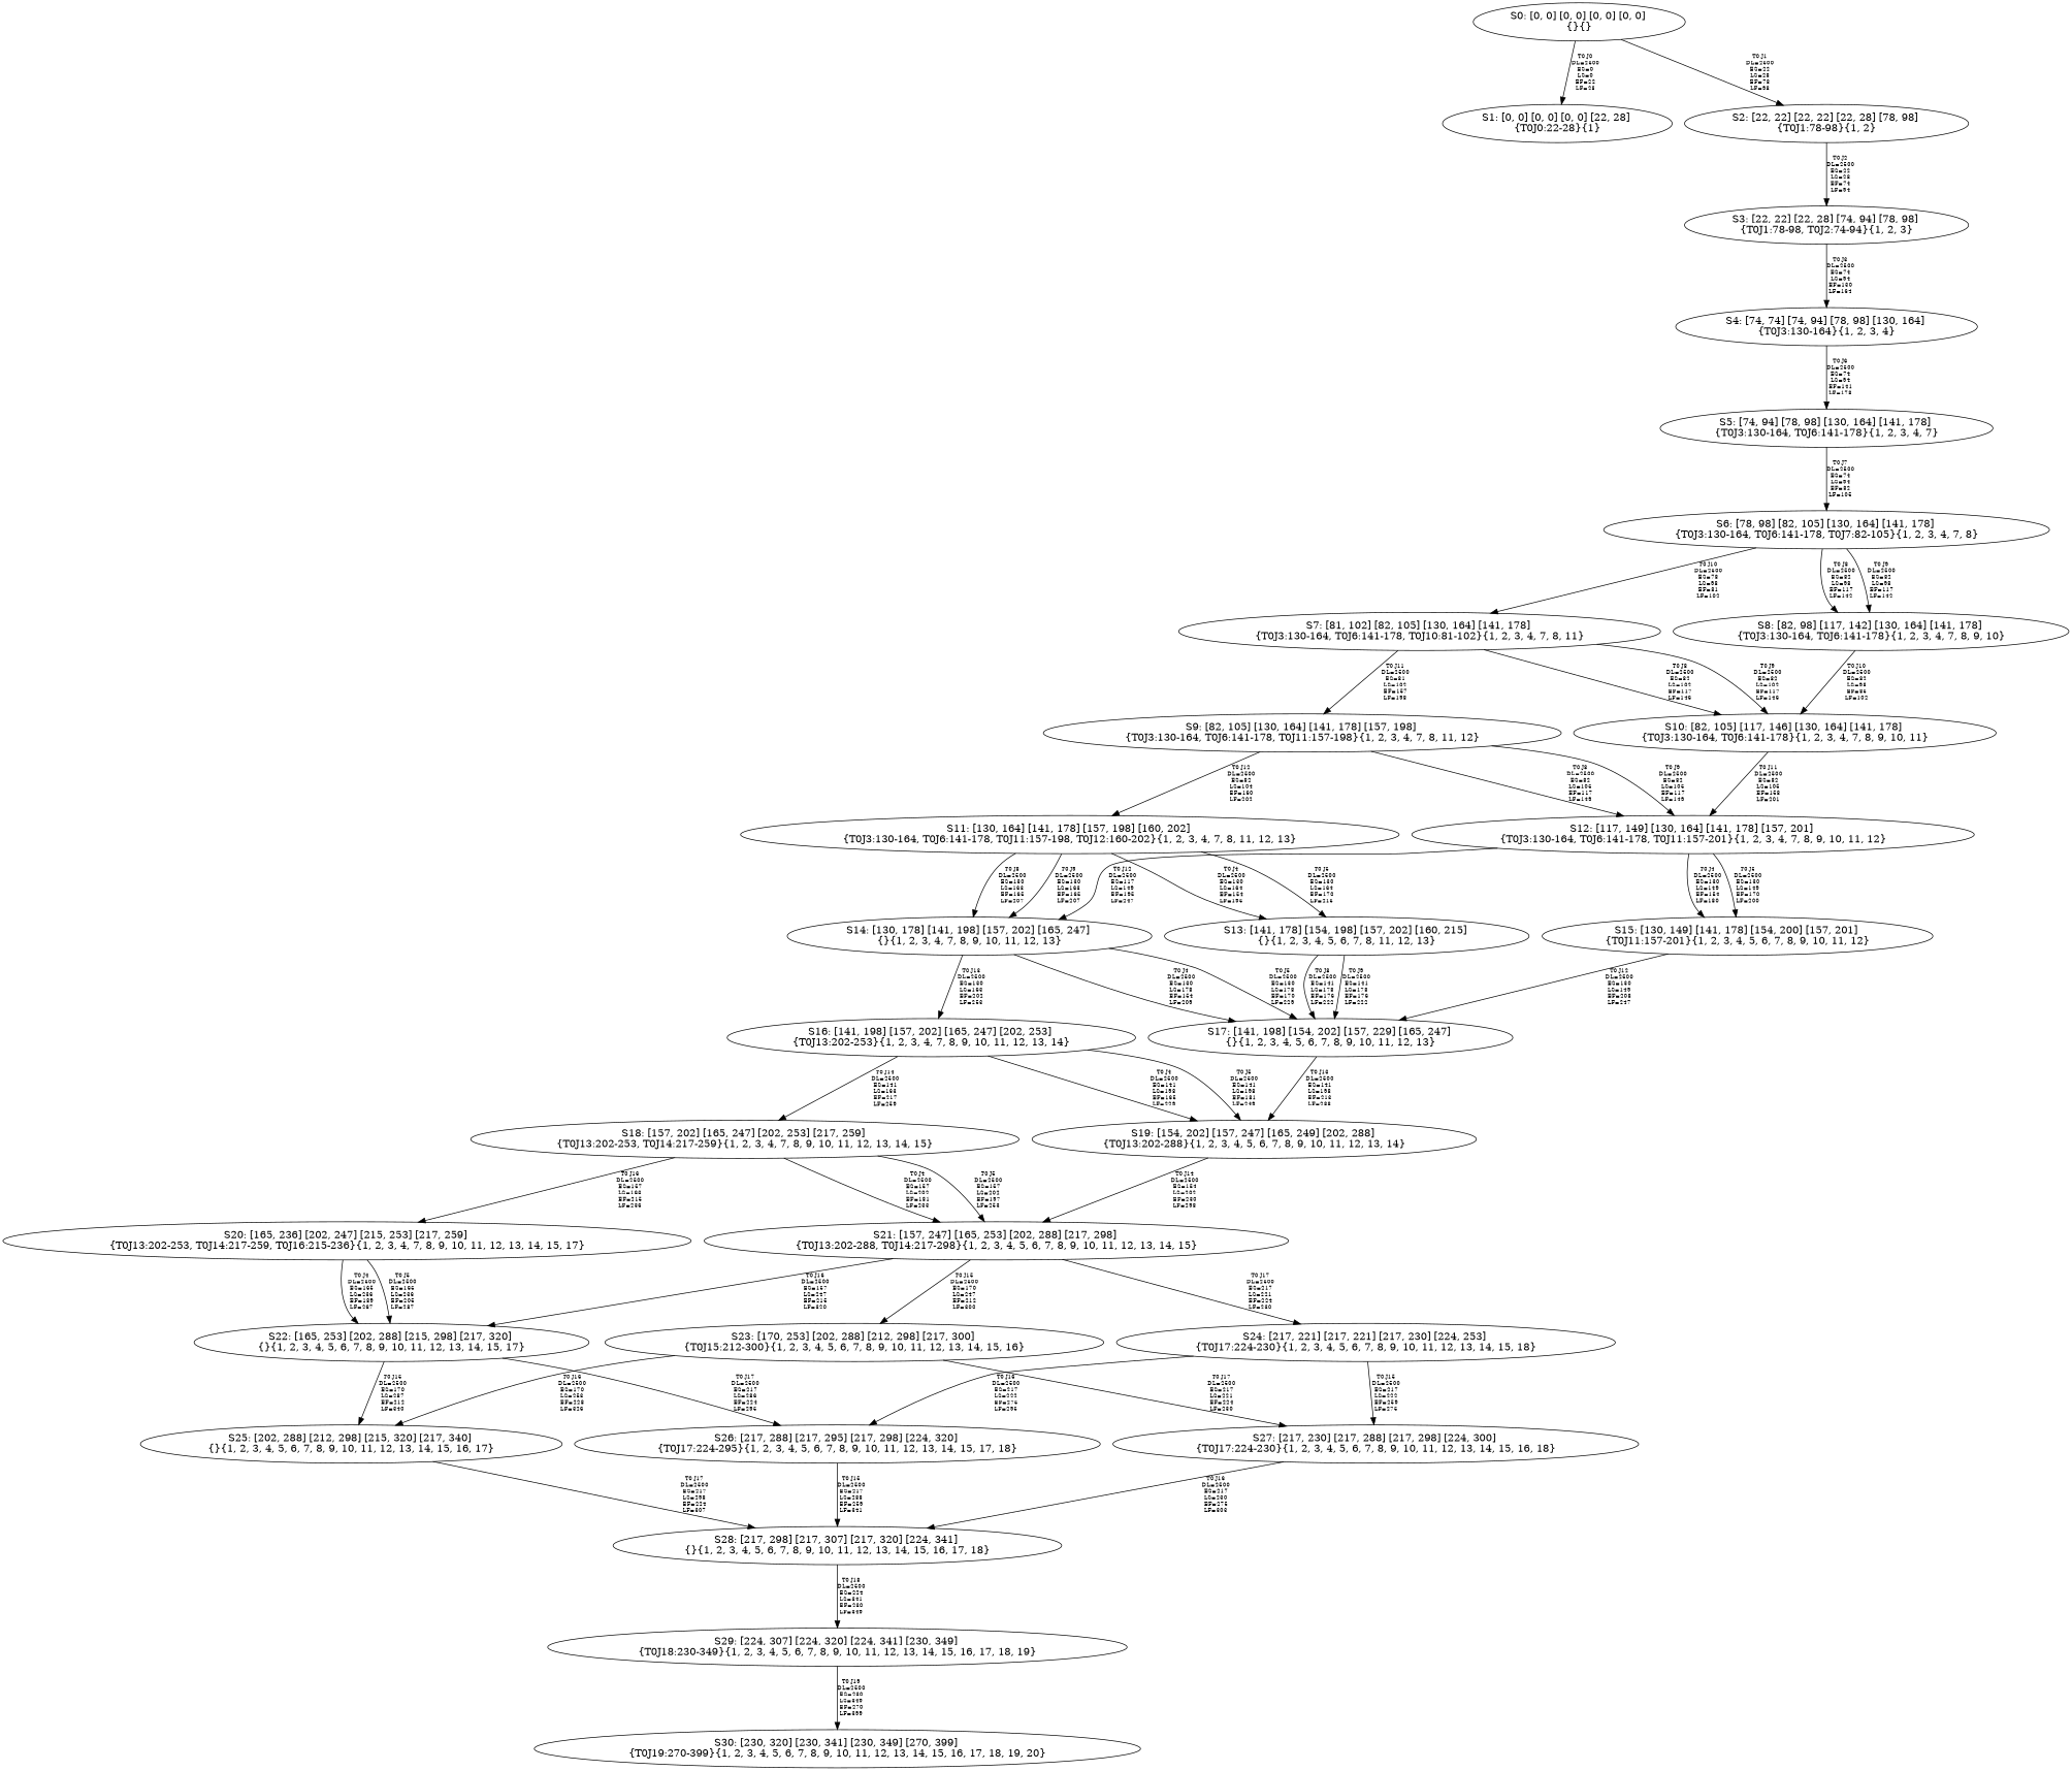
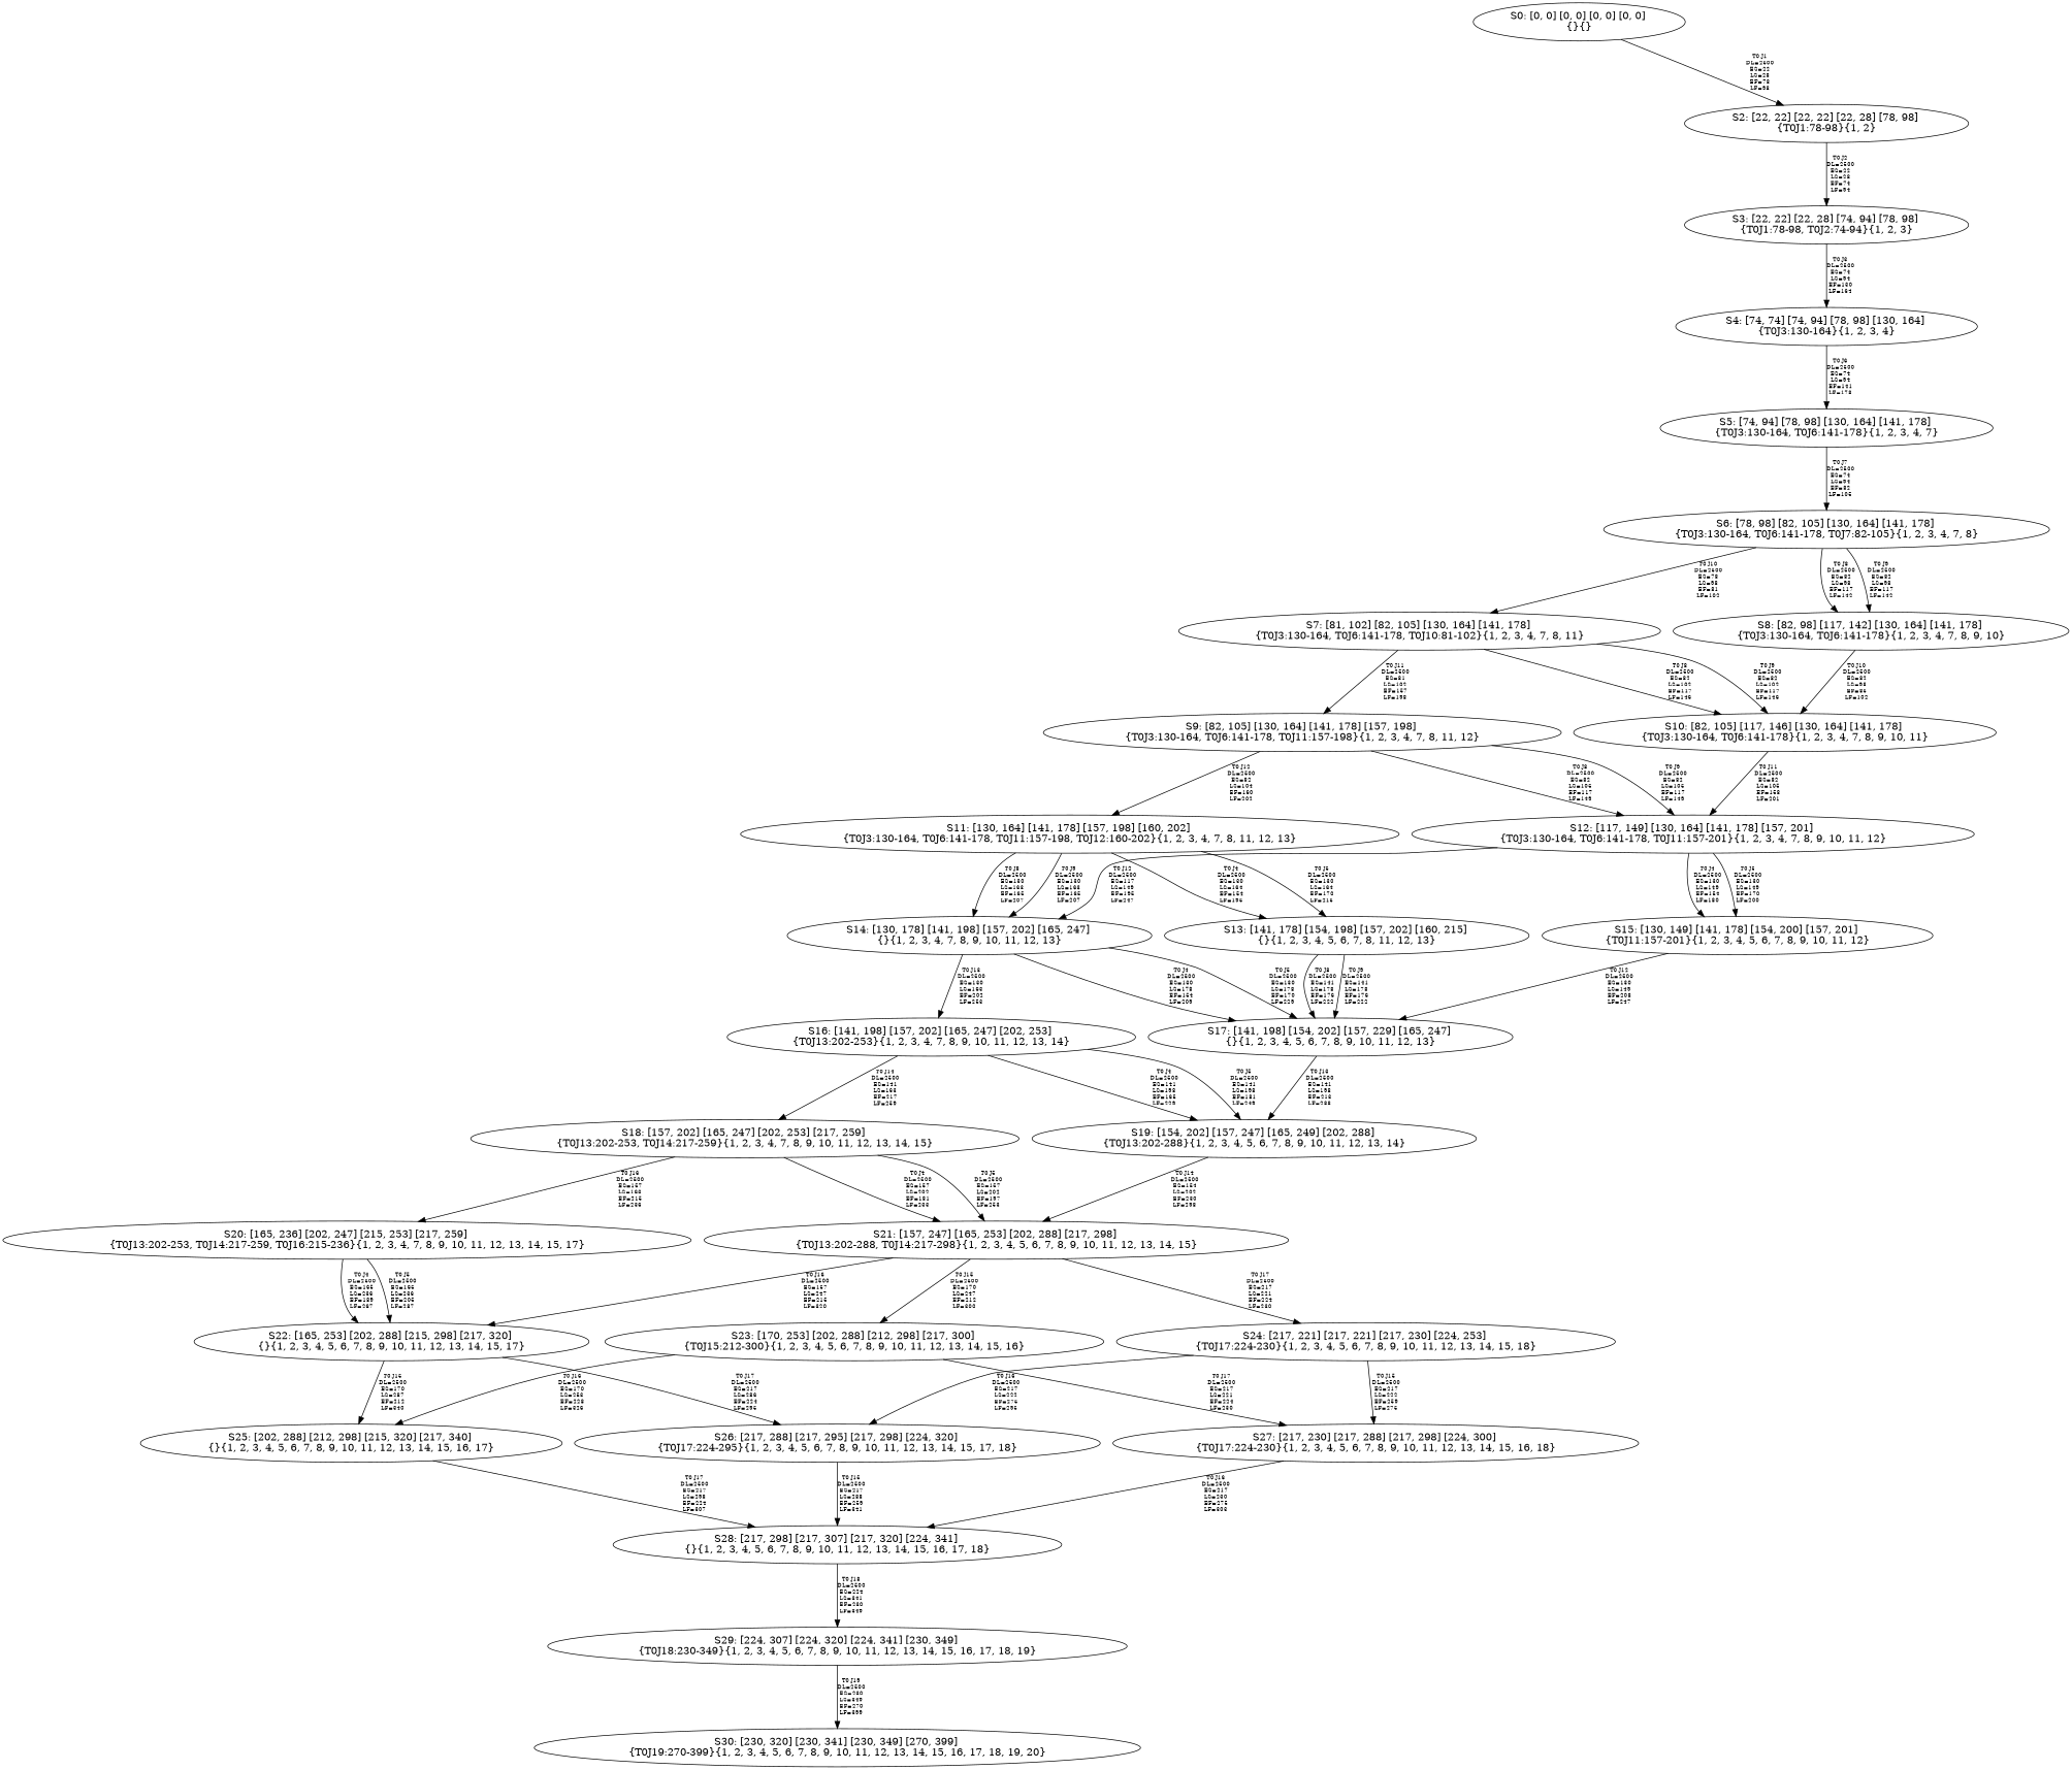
  digraph {
    edge [fontsize=8]
    n1 [label="S0: [0, 0] [0, 0] [0, 0] [0, 0] \n{}{}"]
-   n2 [label="S1: [0, 0] [0, 0] [0, 0] [22, 28] \n{T0J0:22-28}{1}"]
    n3 [label="S2: [22, 22] [22, 22] [22, 28] [78, 98] \n{T0J1:78-98}{1, 2}"]
    n4 [label="S3: [22, 22] [22, 28] [74, 94] [78, 98] \n{T0J1:78-98, T0J2:74-94}{1, 2, 3}"]
    n5 [label="S4: [74, 74] [74, 94] [78, 98] [130, 164] \n{T0J3:130-164}{1, 2, 3, 4}"]
    n6 [label="S5: [74, 94] [78, 98] [130, 164] [141, 178] \n{T0J3:130-164, T0J6:141-178}{1, 2, 3, 4, 7}"]
    n7 [label="S6: [78, 98] [82, 105] [130, 164] [141, 178] \n{T0J3:130-164, T0J6:141-178, T0J7:82-105}{1, 2, 3, 4, 7, 8}"]
    n8 [label="S7: [81, 102] [82, 105] [130, 164] [141, 178] \n{T0J3:130-164, T0J6:141-178, T0J10:81-102}{1, 2, 3, 4, 7, 8, 11}"]
    n9 [label="S8: [82, 98] [117, 142] [130, 164] [141, 178] \n{T0J3:130-164, T0J6:141-178}{1, 2, 3, 4, 7, 8, 9, 10}"]
    n10 [label="S9: [82, 105] [130, 164] [141, 178] [157, 198] \n{T0J3:130-164, T0J6:141-178, T0J11:157-198}{1, 2, 3, 4, 7, 8, 11, 12}"]
    n11 [label="S10: [82, 105] [117, 146] [130, 164] [141, 178] \n{T0J3:130-164, T0J6:141-178}{1, 2, 3, 4, 7, 8, 9, 10, 11}"]
    n12 [label="S11: [130, 164] [141, 178] [157, 198] [160, 202] \n{T0J3:130-164, T0J6:141-178, T0J11:157-198, T0J12:160-202}{1, 2, 3, 4, 7, 8, 11, 12, 13}"]
    n13 [label="S12: [117, 149] [130, 164] [141, 178] [157, 201] \n{T0J3:130-164, T0J6:141-178, T0J11:157-201}{1, 2, 3, 4, 7, 8, 9, 10, 11, 12}"]
    n14 [label="S13: [141, 178] [154, 198] [157, 202] [160, 215] \n{}{1, 2, 3, 4, 5, 6, 7, 8, 11, 12, 13}"]
    n15 [label="S14: [130, 178] [141, 198] [157, 202] [165, 247] \n{}{1, 2, 3, 4, 7, 8, 9, 10, 11, 12, 13}"]
    n16 [label="S15: [130, 149] [141, 178] [154, 200] [157, 201] \n{T0J11:157-201}{1, 2, 3, 4, 5, 6, 7, 8, 9, 10, 11, 12}"]
    n17 [label="S17: [141, 198] [154, 202] [157, 229] [165, 247] \n{}{1, 2, 3, 4, 5, 6, 7, 8, 9, 10, 11, 12, 13}"]
    n18 [label="S16: [141, 198] [157, 202] [165, 247] [202, 253] \n{T0J13:202-253}{1, 2, 3, 4, 7, 8, 9, 10, 11, 12, 13, 14}"]
    n19 [label="S19: [154, 202] [157, 247] [165, 249] [202, 288] \n{T0J13:202-288}{1, 2, 3, 4, 5, 6, 7, 8, 9, 10, 11, 12, 13, 14}"]
    n20 [label="S18: [157, 202] [165, 247] [202, 253] [217, 259] \n{T0J13:202-253, T0J14:217-259}{1, 2, 3, 4, 7, 8, 9, 10, 11, 12, 13, 14, 15}"]
    n21 [label="S20: [165, 236] [202, 247] [215, 253] [217, 259] \n{T0J13:202-253, T0J14:217-259, T0J16:215-236}{1, 2, 3, 4, 7, 8, 9, 10, 11, 12, 13, 14, 15, 17}"]
    n22 [label="S21: [157, 247] [165, 253] [202, 288] [217, 298] \n{T0J13:202-288, T0J14:217-298}{1, 2, 3, 4, 5, 6, 7, 8, 9, 10, 11, 12, 13, 14, 15}"]
    n23 [label="S22: [165, 253] [202, 288] [215, 298] [217, 320] \n{}{1, 2, 3, 4, 5, 6, 7, 8, 9, 10, 11, 12, 13, 14, 15, 17}"]
    n24 [label="S23: [170, 253] [202, 288] [212, 298] [217, 300] \n{T0J15:212-300}{1, 2, 3, 4, 5, 6, 7, 8, 9, 10, 11, 12, 13, 14, 15, 16}"]
    n25 [label="S24: [217, 221] [217, 221] [217, 230] [224, 253] \n{T0J17:224-230}{1, 2, 3, 4, 5, 6, 7, 8, 9, 10, 11, 12, 13, 14, 15, 18}"]
    n26 [label="S25: [202, 288] [212, 298] [215, 320] [217, 340] \n{}{1, 2, 3, 4, 5, 6, 7, 8, 9, 10, 11, 12, 13, 14, 15, 16, 17}"]
    n27 [label="S26: [217, 288] [217, 295] [217, 298] [224, 320] \n{T0J17:224-295}{1, 2, 3, 4, 5, 6, 7, 8, 9, 10, 11, 12, 13, 14, 15, 17, 18}"]
    n28 [label="S27: [217, 230] [217, 288] [217, 298] [224, 300] \n{T0J17:224-230}{1, 2, 3, 4, 5, 6, 7, 8, 9, 10, 11, 12, 13, 14, 15, 16, 18}"]
    n29 [label="S28: [217, 298] [217, 307] [217, 320] [224, 341] \n{}{1, 2, 3, 4, 5, 6, 7, 8, 9, 10, 11, 12, 13, 14, 15, 16, 17, 18}"]
    n30 [label="S29: [224, 307] [224, 320] [224, 341] [230, 349] \n{T0J18:230-349}{1, 2, 3, 4, 5, 6, 7, 8, 9, 10, 11, 12, 13, 14, 15, 16, 17, 18, 19}"]
    n31 [label="S30: [230, 320] [230, 341] [230, 349] [270, 399] \n{T0J19:270-399}{1, 2, 3, 4, 5, 6, 7, 8, 9, 10, 11, 12, 13, 14, 15, 16, 17, 18, 19, 20}"]
-   n1 -> n2 [label="T0 J0\nDL=2500\nES=0\nLS=0\nEF=22\nLF=28"]
    n1 -> n3 [label="T0 J1\nDL=2500\nES=22\nLS=28\nEF=78\nLF=98"]
    n3 -> n4 [label="T0 J2\nDL=2500\nES=22\nLS=28\nEF=74\nLF=94"]
    n4 -> n5 [label="T0 J3\nDL=2500\nES=74\nLS=94\nEF=130\nLF=164"]
    n5 -> n6 [label="T0 J6\nDL=2500\nES=74\nLS=94\nEF=141\nLF=178"]
    n6 -> n7 [label="T0 J7\nDL=2500\nES=74\nLS=94\nEF=82\nLF=105"]
    n7 -> n8 [label="T0 J10\nDL=2500\nES=78\nLS=98\nEF=81\nLF=102"]
    n7 -> n9 [label="T0 J8\nDL=2500\nES=82\nLS=98\nEF=117\nLF=142"]
    n7 -> n9 [label="T0 J9\nDL=2500\nES=82\nLS=98\nEF=117\nLF=142"]
    n8 -> n10 [label="T0 J11\nDL=2500\nES=81\nLS=102\nEF=157\nLF=198"]
    n8 -> n11 [label="T0 J8\nDL=2500\nES=82\nLS=102\nEF=117\nLF=146"]
    n8 -> n11 [label="T0 J9\nDL=2500\nES=82\nLS=102\nEF=117\nLF=146"]
    n9 -> n11 [label="T0 J10\nDL=2500\nES=82\nLS=98\nEF=85\nLF=102"]
    n10 -> n12 [label="T0 J12\nDL=2500\nES=82\nLS=104\nEF=160\nLF=202"]
    n10 -> n13 [label="T0 J8\nDL=2500\nES=82\nLS=105\nEF=117\nLF=149"]
    n10 -> n13 [label="T0 J9\nDL=2500\nES=82\nLS=105\nEF=117\nLF=149"]
    n11 -> n13 [label="T0 J11\nDL=2500\nES=82\nLS=105\nEF=158\nLF=201"]
    n12 -> n14 [label="T0 J4\nDL=2500\nES=130\nLS=164\nEF=154\nLF=195"]
    n12 -> n14 [label="T0 J5\nDL=2500\nES=130\nLS=164\nEF=170\nLF=215"]
    n12 -> n15 [label="T0 J8\nDL=2500\nES=130\nLS=163\nEF=165\nLF=207"]
    n12 -> n15 [label="T0 J9\nDL=2500\nES=130\nLS=163\nEF=165\nLF=207"]
    n13 -> n15 [label="T0 J12\nDL=2500\nES=117\nLS=149\nEF=195\nLF=247"]
    n13 -> n16 [label="T0 J4\nDL=2500\nES=130\nLS=149\nEF=154\nLF=180"]
    n13 -> n16 [label="T0 J5\nDL=2500\nES=130\nLS=149\nEF=170\nLF=200"]
    n14 -> n17 [label="T0 J8\nDL=2500\nES=141\nLS=178\nEF=176\nLF=222"]
    n14 -> n17 [label="T0 J9\nDL=2500\nES=141\nLS=178\nEF=176\nLF=222"]
    n15 -> n17 [label="T0 J4\nDL=2500\nES=130\nLS=178\nEF=154\nLF=209"]
    n15 -> n17 [label="T0 J5\nDL=2500\nES=130\nLS=178\nEF=170\nLF=229"]
    n15 -> n18 [label="T0 J13\nDL=2500\nES=130\nLS=163\nEF=202\nLF=253"]
    n16 -> n17 [label="T0 J12\nDL=2500\nES=130\nLS=149\nEF=208\nLF=247"]
    n17 -> n19 [label="T0 J13\nDL=2500\nES=141\nLS=198\nEF=213\nLF=288"]
    n18 -> n19 [label="T0 J4\nDL=2500\nES=141\nLS=198\nEF=165\nLF=229"]
    n18 -> n19 [label="T0 J5\nDL=2500\nES=141\nLS=198\nEF=181\nLF=249"]
    n18 -> n20 [label="T0 J14\nDL=2500\nES=141\nLS=163\nEF=217\nLF=259"]
    n19 -> n22 [label="T0 J14\nDL=2500\nES=154\nLS=202\nEF=230\nLF=298"]
    n20 -> n21 [label="T0 J16\nDL=2500\nES=157\nLS=163\nEF=215\nLF=236"]
    n20 -> n22 [label="T0 J4\nDL=2500\nES=157\nLS=202\nEF=181\nLF=233"]
    n20 -> n22 [label="T0 J5\nDL=2500\nES=157\nLS=202\nEF=197\nLF=253"]
    n21 -> n23 [label="T0 J4\nDL=2500\nES=165\nLS=236\nEF=189\nLF=267"]
    n21 -> n23 [label="T0 J5\nDL=2500\nES=165\nLS=236\nEF=205\nLF=287"]
    n22 -> n23 [label="T0 J16\nDL=2500\nES=157\nLS=247\nEF=215\nLF=320"]
    n22 -> n24 [label="T0 J15\nDL=2500\nES=170\nLS=247\nEF=212\nLF=300"]
    n22 -> n25 [label="T0 J17\nDL=2500\nES=217\nLS=221\nEF=224\nLF=230"]
    n23 -> n26 [label="T0 J15\nDL=2500\nES=170\nLS=287\nEF=212\nLF=340"]
    n23 -> n27 [label="T0 J17\nDL=2500\nES=217\nLS=286\nEF=224\nLF=295"]
    n24 -> n26 [label="T0 J16\nDL=2500\nES=170\nLS=253\nEF=228\nLF=326"]
    n24 -> n28 [label="T0 J17\nDL=2500\nES=217\nLS=221\nEF=224\nLF=230"]
    n25 -> n27 [label="T0 J16\nDL=2500\nES=217\nLS=222\nEF=275\nLF=295"]
    n25 -> n28 [label="T0 J15\nDL=2500\nES=217\nLS=222\nEF=259\nLF=275"]
    n26 -> n29 [label="T0 J17\nDL=2500\nES=217\nLS=298\nEF=224\nLF=307"]
    n27 -> n29 [label="T0 J15\nDL=2500\nES=217\nLS=288\nEF=259\nLF=341"]
    n28 -> n29 [label="T0 J16\nDL=2500\nES=217\nLS=230\nEF=275\nLF=303"]
    n29 -> n30 [label="T0 J18\nDL=2500\nES=224\nLS=341\nEF=230\nLF=349"]
    n30 -> n31 [label="T0 J19\nDL=2500\nES=230\nLS=349\nEF=270\nLF=399"]
  }
